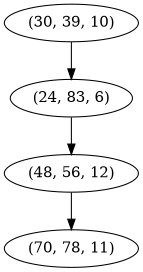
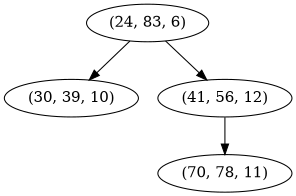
  digraph {
    "(24, 83, 6)"
    "(30, 39, 10)"
-   "(48, 56, 12)"
+   "(48, 56, 12)" [label="(41, 56, 12)"]
    "(70, 78, 11)"
-   "(30, 39, 10)" -> "(24, 83, 6)"
+   "(24, 83, 6)" -> "(30, 39, 10)"
    "(24, 83, 6)" -> "(48, 56, 12)"
    "(48, 56, 12)" -> "(70, 78, 11)"
  }
